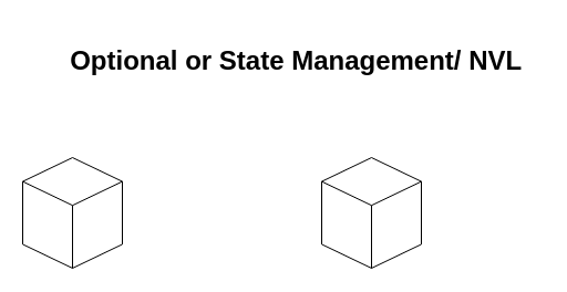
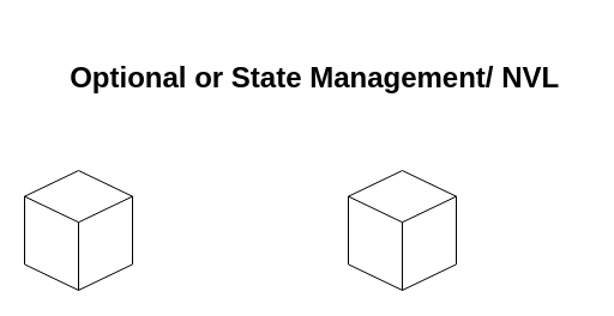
  <mxCell id="0" />
  <mxCell id="1" parent="0" />
  <mxCell id="2" value="" style="html=1;whiteSpace=wrap;shape=isoCube2;backgroundOutline=1;isoAngle=15;" vertex="1" parent="1"><mxGeometry x="20" y="142" width="90" height="100" as="geometry" /></mxCell>
  <mxCell id="3" value="" style="html=1;whiteSpace=wrap;shape=isoCube2;backgroundOutline=1;isoAngle=15;" vertex="1" parent="1"><mxGeometry x="290" y="142" width="90" height="100" as="geometry" /></mxCell>
- <mxCell id="4" value="&lt;h1&gt;Optional or State Management/ NVL&amp;nbsp;&lt;/h1&gt;" style="text;html=1;align=center;verticalAlign=middle;resizable=0;points=[];autosize=1;strokeColor=none;fillColor=none;" vertex="1" parent="1"><mxGeometry x="50" y="20" width="440" height="70" as="geometry" /></mxCell>
+ <mxCell id="4" value="&lt;h1&gt;Optional or State Management/ NVL&amp;nbsp;&lt;/h1&gt;" style="text;html=1;align=center;verticalAlign=middle;resizable=0;points=[];autosize=1;strokeColor=none;fillColor=none;" vertex="1" parent="1"><mxGeometry x="45" y="30" width="440" height="70" as="geometry" /></mxCell>
